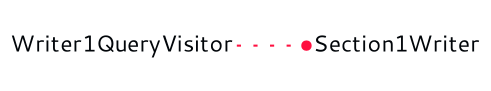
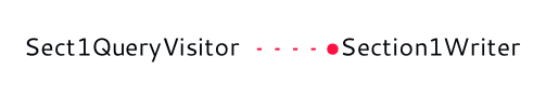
  digraph {
    rankdir=LR
    node [fontcolor="#010509FF" fontname="Segoe UI" fontsize=11 margin=0.01 shape=none]
-   n1 [label=Writer1QueryVisitor]
+   n1 [label=Sect1QueryVisitor]
    n2 [label=Section1Writer]
    n1 -> n2 [arrowsize=0.5 color="#FF1040FF" style=dotted arrowhead=dot]
  }
